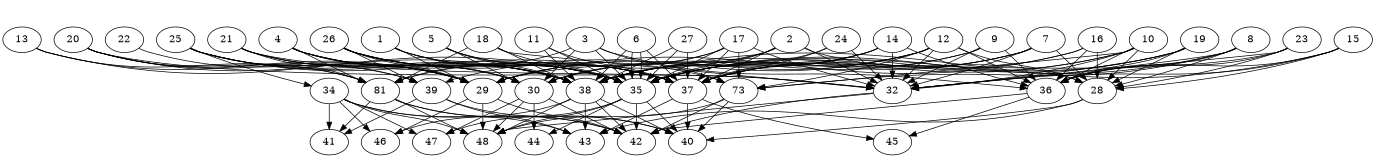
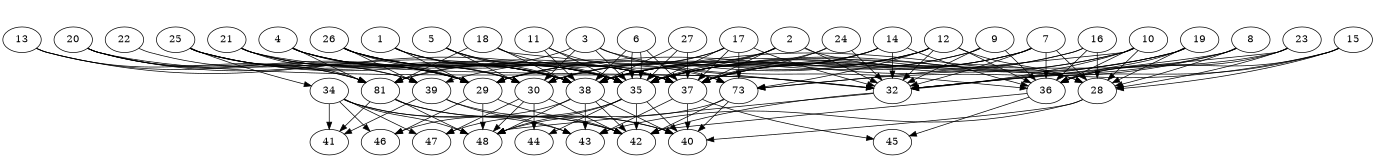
  digraph {
    node [alpha=0.12]
    1 [alpha=0.18 expect_size=2498018135569962496]
    29 [alpha=0.07 expect_size=52839441619645648]
    35 [expect_size=475367839293530368]
    37 [alpha=0.14 expect_size=841740232768123904]
    38 [alpha=0.09 expect_size=14510014970999078912]
    42 [alpha=0.16 expect_size=265503258909075308544]
    46 [alpha=0.06 expect_size=102839386834175184]
    48 [alpha=0.19 expect_size=926090385154254045184]
    40 [alpha=0.15 expect_size=785272757145931]
    44 [alpha=0.01 expect_size=342672559646441472000]
    47 [alpha=0.15 expect_size=11499634547331436]
    43 [alpha=0.10 expect_size=63085015866019938304]
    45 [alpha=0.13 expect_size=241372575126279232]
    2 [alpha=0.15 expect_size=8250166613734656]
    28 [alpha=0.16 expect_size=39917917353017344000]
    n16 [alpha=0.15 expect_size=106055689837412876288 label=81]
    32 [alpha=0.02 expect_size=335676233559113203712]
    41 [alpha=0.02 expect_size=74202177823362336]
    3 [alpha=0.02 expect_size=1005592678032974208]
    30 [alpha=0.04 expect_size=1627816847982545]
    n21 [alpha=0.04 expect_size=1229650212416449792 label=73]
    36 [alpha=0.03 expect_size=196078471075750336]
    4 [alpha=0.07 expect_size=28253237226765280]
    5 [expect_size=172289531778747776]
    6 [alpha=0.20 expect_size=325617877664089408]
    7 [expect_size=361723315906913024]
    8 [alpha=0.10 expect_size=334290605764346688]
    9 [alpha=0.13 expect_size=22808922267254628]
    10 [alpha=0.11 expect_size=26152406874448304]
    11 [expect_size=2120080481468334080]
    12 [alpha=0.16 expect_size=423944234484507869184]
    39 [alpha=0.13 expect_size=19352569025216816]
    13 [alpha=0.01 expect_size=18544942263819204]
    14 [alpha=0.07 expect_size=1013736973346537472]
    15 [alpha=0.07 expect_size=939591617530363379712]
    16 [alpha=0.20 expect_size=2006601227776617873408]
    17 [alpha=0.20 expect_size=35552783838263864]
    18 [expect_size=4414603702861431]
    19 [alpha=0.04 expect_size=421904630255875520]
    20 [alpha=0.03 expect_size=184145970482827680]
    21 [expect_size=644725820490999936]
    22 [alpha=0.04 expect_size=5960496446855782]
    23 [alpha=0.19 expect_size=322493267005037]
    24 [alpha=0.11 expect_size=308709059307167360]
    25 [alpha=0.06 expect_size=637252682273955774464]
    34 [alpha=0.02 expect_size=966719120511165824]
    26 [alpha=0.05 expect_size=523930335824794615808]
    27 [alpha=0.13 expect_size=1047296513100012]
    1 -> 29
    1 -> 35
    1 -> 37
    1 -> 38
    29 -> 42
    29 -> 46
    29 -> 48
    35 -> 42
    35 -> 48
    35 -> 40
    35 -> 44
    35 -> 47
    37 -> 40
    37 -> 43
    37 -> 45
    38 -> 42
    38 -> 46
    38 -> 48
    38 -> 40
    38 -> 43
    2 -> 35
    2 -> 37
    2 -> 38
    2 -> 28
    2 -> n16
    2 -> 32
    28 -> 40
    28 -> 43
    n16 -> 42
    n16 -> 48
    n16 -> 40
    n16 -> 41
    32 -> 42
    32 -> 48
    3 -> 35
    3 -> n16
    3 -> 30
    3 -> n21
    3 -> 36
    30 -> 42
    30 -> 48
    30 -> 44
    30 -> 47
    n21 -> 42
    n21 -> 48
    n21 -> 40
    36 -> 42
    36 -> 45
    4 -> 29
    4 -> 35
    4 -> 37
    4 -> 38
    4 -> n16
    4 -> 30
    5 -> 35
    5 -> 37
    5 -> 38
    5 -> 30
    6 -> 35
    6 -> 35
    6 -> 37
    6 -> 38
    7 -> 35
    7 -> 37
    7 -> 38
    7 -> 28
    7 -> 32
    8 -> 35
    8 -> 28
    8 -> 32
    8 -> n21
-   8 -> 36
+   7 -> 36
    9 -> 35
    9 -> 32
    9 -> 30
    9 -> 36
    10 -> 35
    10 -> 38
    10 -> 28
    10 -> 32
    10 -> n21
    10 -> 36
    11 -> 35
    11 -> 37
    11 -> 38
    12 -> 29
    12 -> 35
    12 -> 28
    12 -> 32
    12 -> n21
    12 -> 36
    12 -> 39
    39 -> 40
    39 -> 43
    39 -> 41
    13 -> 29
    13 -> 35
    13 -> n16
    14 -> 37
    14 -> 38
    14 -> 32
    14 -> 30
    14 -> 36
    15 -> 38
    15 -> 28
    15 -> 32
    15 -> 36
    16 -> 29
    16 -> 37
    16 -> 28
    16 -> 36
    17 -> 29
    17 -> 35
    17 -> 37
    17 -> 32
    17 -> 30
    17 -> n21
    18 -> 35
    18 -> 38
    18 -> n16
    18 -> 32
    19 -> 35
    19 -> 37
    19 -> 28
    19 -> 32
    19 -> 36
    20 -> 29
    20 -> 38
    20 -> n16
    20 -> 32
    20 -> 39
    21 -> 29
    21 -> 38
    21 -> n16
    21 -> 32
    21 -> 30
    22 -> 29
    23 -> 29
    23 -> 28
    23 -> 32
    23 -> 36
    24 -> 37
    24 -> 38
    24 -> 32
    25 -> 29
    25 -> 35
    25 -> 37
    25 -> 38
    25 -> 39
    25 -> 34
    34 -> 42
    34 -> 46
    34 -> 48
    34 -> 47
    34 -> 43
    34 -> 41
    26 -> 29
    26 -> 35
    26 -> 37
    26 -> 38
    26 -> 30
    26 -> n21
    26 -> 39
    27 -> 35
    27 -> 37
    27 -> 38
  }
